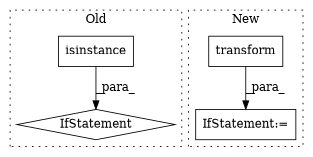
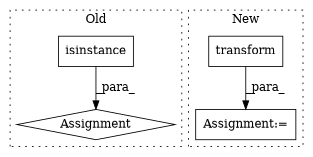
  digraph {
    node [a=32 shape=box]
    n1 [l="11,1" label=isinstance s="596,617"]
-   n2 [a=25 l="4,2" label=IfStatement s="592,618" shape=diamond]
+   n2 [a=25 l="4,2" label=Assignment s="592,618" shape=diamond]
    n3 [l="10,1" label=transform s="1059,1073"]
-   n4 [a=7 l=1 label="IfStatement:=" s=1053]
+   n4 [a=7 l=1 label="Assignment:=" s=1053]
    subgraph cluster_1 {
      label=Old
      style=dotted
      n1
      n2
    }
    subgraph cluster_2 {
      label=New
      style=dotted
      n3
      n4
    }
    n1 -> n2 [label=_para_]
    n3 -> n4 [label=_para_]
  }
